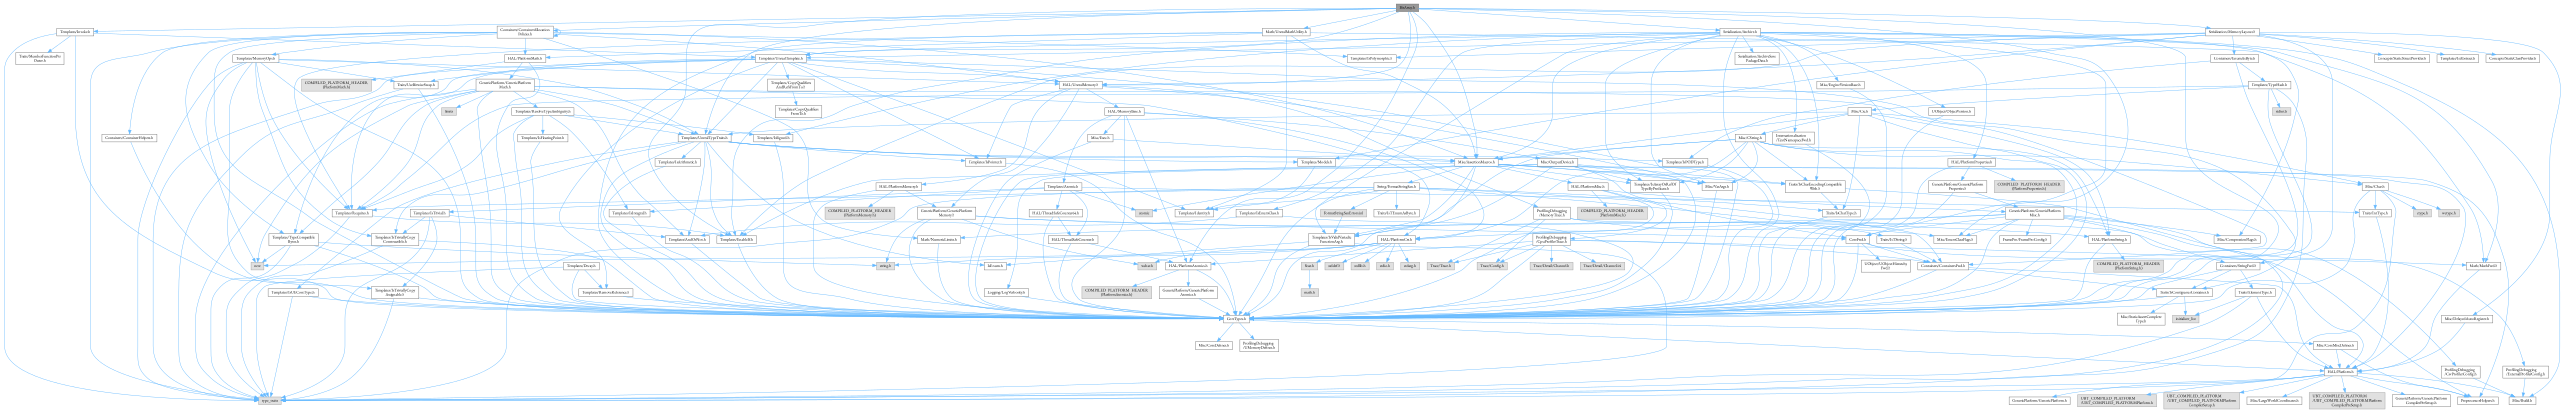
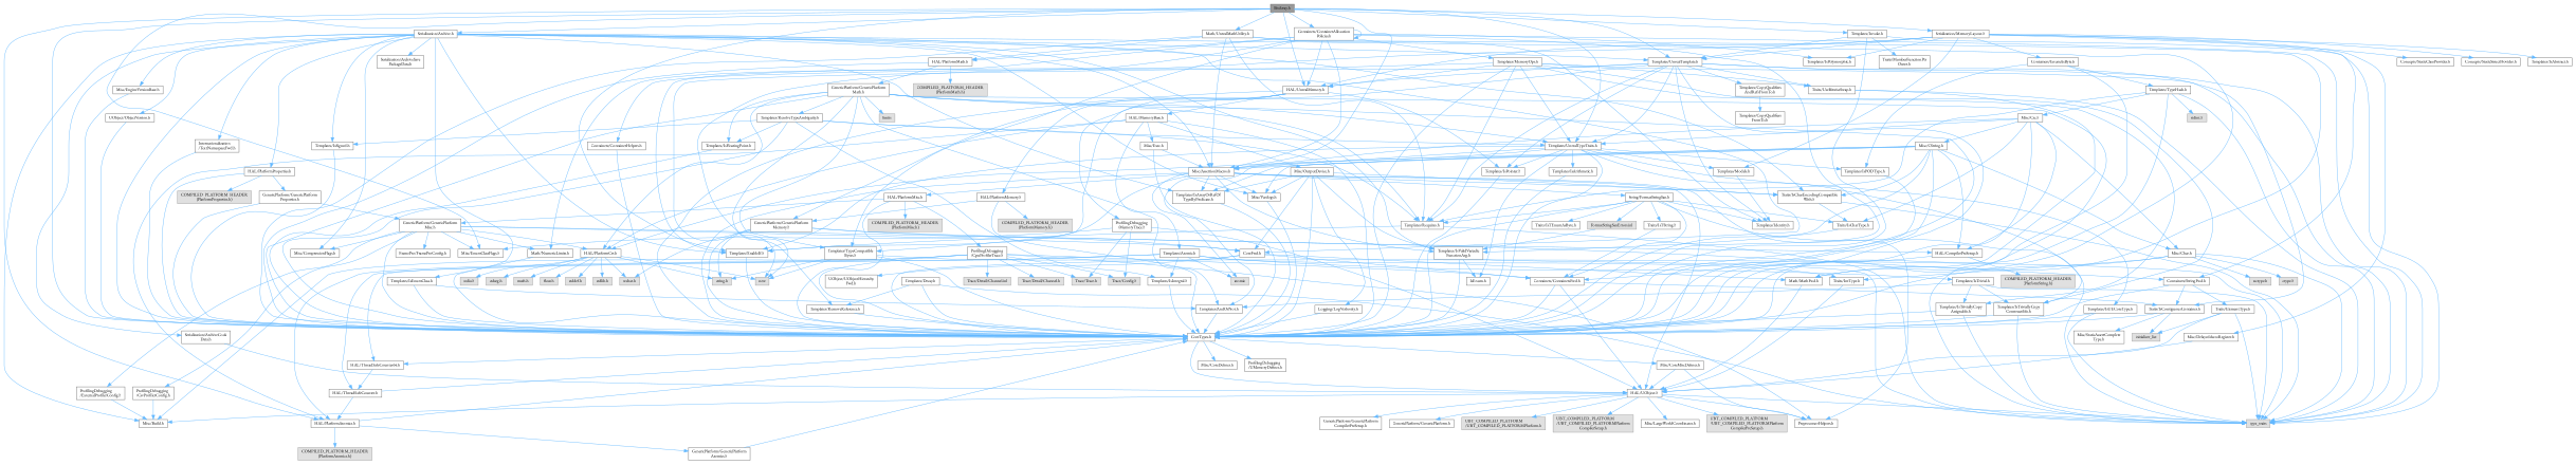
  digraph {
    fontname="EB Garamond"
    node [color=grey40 fillcolor=white fontname="EB Garamond" fontsize=10 shape=box style=filled]
    edge [color=steelblue1 fontname="EB Garamond" fontsize=10 labelfontname=Helvetica labelfontsize=10 style=solid]
    n1 [color=gray40 fillcolor=grey60 fontcolor=black height=0.2 label="BitArray.h" width=0.4]
    n2 [height=0.2 label="Containers/ContainerAllocation\lPolicies.h" width=0.4]
    n3 [height=0.2 label="CoreTypes.h" width=0.4]
    n4 [height=0.2 label="Templates/UnrealTypeTraits.h" width=0.4]
    n5 [height=0.2 label="Misc/AssertionMacros.h" width=0.4]
    n6 [height=0.2 label="Misc/EnumClassFlags.h" width=0.4]
    n7 [height=0.2 label="HAL/PlatformAtomics.h" width=0.4]
    n8 [height=0.2 label="Templates/EnableIf.h" width=0.4]
    n9 [height=0.2 label="HAL/UnrealMemory.h" width=0.4]
    n10 [height=0.2 label="Math/UnrealMathUtility.h" width=0.4]
    n11 [height=0.2 label="Serialization/Archive.h" width=0.4]
    n12 [height=0.2 label="Templates/UnrealTemplate.h" width=0.4]
    n13 [height=0.2 label="Serialization/MemoryLayout.h" width=0.4]
    n14 [height=0.2 label="Templates/Invoke.h" width=0.4]
    n15 [color=grey60 fillcolor="#E0E0E0" height=0.2 label=type_traits width=0.4]
    n16 [height=0.2 label="Containers/ContainerHelpers.h" width=0.4]
    n17 [height=0.2 label="HAL/PlatformMath.h" width=0.4]
    n18 [height=0.2 label="Math/NumericLimits.h" width=0.4]
    n19 [height=0.2 label="Templates/TypeCompatible\lBytes.h" width=0.4]
    n20 [height=0.2 label="Templates/IsPolymorphic.h" width=0.4]
    n21 [height=0.2 label="Templates/MemoryOps.h" width=0.4]
-   n22 [height=0.2 label="HAL/Platform.h" width=0.4]
+   n22 [height=0.2 label="HAL/UObject.h" width=0.4]
    n23 [height=0.2 label="ProfilingDebugging\l/UMemoryDefines.h" width=0.4]
    n24 [height=0.2 label="Misc/CoreMiscDefines.h" width=0.4]
    n25 [height=0.2 label="Misc/CoreDefines.h" width=0.4]
    n26 [height=0.2 label="Templates/AndOrNot.h" width=0.4]
    n27 [height=0.2 label="Templates/IsPointer.h" width=0.4]
    n28 [height=0.2 label="IsEnum.h" width=0.4]
    n29 [height=0.2 label="Templates/IsArithmetic.h" width=0.4]
    n30 [height=0.2 label="Templates/Models.h" width=0.4]
    n31 [height=0.2 label="Templates/IsPODType.h" width=0.4]
    n32 [height=0.2 label="Templates/IsUECoreType.h" width=0.4]
    n33 [height=0.2 label="Templates/IsTriviallyCopy\lConstructible.h" width=0.4]
    n34 [height=0.2 label="PreprocessorHelpers.h" width=0.4]
    n35 [height=0.2 label="HAL/PlatformMisc.h" width=0.4]
    n36 [height=0.2 label="Templates/IsArrayOrRefOf\lTypeByPredicate.h" width=0.4]
    n37 [height=0.2 label="Templates/IsValidVariadic\lFunctionArg.h" width=0.4]
    n38 [height=0.2 label="Traits/IsCharEncodingCompatible\lWith.h" width=0.4]
    n39 [height=0.2 label="Misc/VarArgs.h" width=0.4]
    n40 [height=0.2 label="String/FormatStringSan.h" width=0.4]
    n41 [color=grey60 fillcolor="#E0E0E0" height=0.2 label=atomic width=0.4]
    n42 [height=0.2 label="GenericPlatform/GenericPlatform\lAtomics.h" width=0.4]
    n43 [color=grey60 fillcolor="#E0E0E0" height=0.2 label="COMPILED_PLATFORM_HEADER\l(PlatformAtomics.h)" width=0.4]
    n44 [height=0.2 label="GenericPlatform/GenericPlatform\lMemory.h" width=0.4]
    n45 [height=0.2 label="HAL/MemoryBase.h" width=0.4]
    n46 [height=0.2 label="HAL/PlatformMemory.h" width=0.4]
    n47 [height=0.2 label="ProfilingDebugging\l/MemoryTrace.h" width=0.4]
    n48 [height=0.2 label="Templates/Requires.h" width=0.4]
    n49 [height=0.2 label="Math/MathFwd.h" width=0.4]
    n50 [height=0.2 label="Templates/Identity.h" width=0.4]
    n51 [height=0.2 label="Misc/Build.h" width=0.4]
    n52 [height=0.2 label="CoreFwd.h" width=0.4]
    n53 [height=0.2 label="Misc/CompressionFlags.h" width=0.4]
    n54 [height=0.2 label="Templates/IsSigned.h" width=0.4]
    n55 [height=0.2 label="HAL/PlatformProperties.h" width=0.4]
    n56 [height=0.2 label="Internationalization\l/TextNamespaceFwd.h" width=0.4]
    n57 [height=0.2 label="Misc/EngineVersionBase.h" width=0.4]
+   n58 [height=0.2 label="Serialization/ArchiveCook\lData.h" width=0.4]
    n59 [height=0.2 label="Serialization/ArchiveSave\lPackageData.h" width=0.4]
    n60 [height=0.2 label="Templates/IsEnumClass.h" width=0.4]
    n61 [height=0.2 label="UObject/ObjectVersion.h" width=0.4]
    n62 [height=0.2 label="Traits/IsContiguousContainer.h" width=0.4]
    n63 [height=0.2 label="Templates/RemoveReference.h" width=0.4]
    n64 [height=0.2 label="Traits/UseBitwiseSwap.h" width=0.4]
    n65 [height=0.2 label="Templates/CopyQualifiers\lAndRefsFromTo.h" width=0.4]
    n66 [height=0.2 label="Containers/StringFwd.h" width=0.4]
    n67 [height=0.2 label="Concepts/StaticClassProvider.h" width=0.4]
    n68 [height=0.2 label="Concepts/StaticStructProvider.h" width=0.4]
    n69 [height=0.2 label="Containers/EnumAsByte.h" width=0.4]
    n70 [height=0.2 label="Misc/DelayedAutoRegister.h" width=0.4]
    n71 [height=0.2 label="Templates/IsAbstract.h" width=0.4]
    n72 [height=0.2 label="Traits/MemberFunctionPtr\lOuter.h" width=0.4]
    n73 [height=0.2 label="GenericPlatform/GenericPlatform\lMath.h" width=0.4]
    n74 [color=grey60 fillcolor="#E0E0E0" height=0.2 label="COMPILED_PLATFORM_HEADER\l(PlatformMath.h)" width=0.4]
    n75 [color=grey60 fillcolor="#E0E0E0" height=0.2 label=new width=0.4]
    n76 [color=grey60 fillcolor="#E0E0E0" height=0.2 label="string.h" width=0.4]
    n77 [height=0.2 label="Templates/IsTriviallyCopy\lAssignable.h" width=0.4]
    n78 [height=0.2 label="Misc/LargeWorldCoordinates.h" width=0.4]
    n79 [color=grey60 fillcolor="#E0E0E0" height=0.2 label="UBT_COMPILED_PLATFORM\l/UBT_COMPILED_PLATFORMPlatform\lCompilerPreSetup.h" width=0.4]
    n80 [height=0.2 label="GenericPlatform/GenericPlatform\lCompilerPreSetup.h" width=0.4]
    n81 [height=0.2 label="GenericPlatform/GenericPlatform.h" width=0.4]
    n82 [color=grey60 fillcolor="#E0E0E0" height=0.2 label="UBT_COMPILED_PLATFORM\l/UBT_COMPILED_PLATFORMPlatform.h" width=0.4]
    n83 [color=grey60 fillcolor="#E0E0E0" height=0.2 label="UBT_COMPILED_PLATFORM\l/UBT_COMPILED_PLATFORMPlatform\lCompilerSetup.h" width=0.4]
    n84 [height=0.2 label="Containers/ContainersFwd.h" width=0.4]
    n85 [height=0.2 label="HAL/PlatformCrt.h" width=0.4]
    n86 [height=0.2 label="Templates/IsFloatingPoint.h" width=0.4]
    n87 [height=0.2 label="Templates/ResolveTypeAmbiguity.h" width=0.4]
    n88 [color=grey60 fillcolor="#E0E0E0" height=0.2 label=limits width=0.4]
    n89 [color=grey60 fillcolor="#E0E0E0" height=0.2 label="wchar.h" width=0.4]
    n90 [color=grey60 fillcolor="#E0E0E0" height=0.2 label="stddef.h" width=0.4]
    n91 [color=grey60 fillcolor="#E0E0E0" height=0.2 label="stdlib.h" width=0.4]
    n92 [color=grey60 fillcolor="#E0E0E0" height=0.2 label="stdio.h" width=0.4]
    n93 [color=grey60 fillcolor="#E0E0E0" height=0.2 label="stdarg.h" width=0.4]
    n94 [color=grey60 fillcolor="#E0E0E0" height=0.2 label="math.h" width=0.4]
    n95 [color=grey60 fillcolor="#E0E0E0" height=0.2 label="float.h" width=0.4]
    n96 [height=0.2 label="Templates/Decay.h" width=0.4]
    n97 [height=0.2 label="Templates/IsIntegral.h" width=0.4]
    n98 [height=0.2 label="Misc/StaticAssertComplete\lType.h" width=0.4]
    n99 [color=grey60 fillcolor="#E0E0E0" height=0.2 label=initializer_list width=0.4]
    n100 [height=0.2 label="GenericPlatform/GenericPlatform\lMisc.h" width=0.4]
    n101 [color=grey60 fillcolor="#E0E0E0" height=0.2 label="COMPILED_PLATFORM_HEADER\l(PlatformMisc.h)" width=0.4]
    n102 [height=0.2 label="ProfilingDebugging\l/CpuProfilerTrace.h" width=0.4]
    n103 [height=0.2 label="Traits/IsCharType.h" width=0.4]
    n104 [height=0.2 label="Traits/IsTEnumAsByte.h" width=0.4]
    n105 [height=0.2 label="Traits/IsTString.h" width=0.4]
    n106 [color=grey60 fillcolor="#E0E0E0" height=0.2 label="FormatStringSanErrors.inl" width=0.4]
    n107 [height=0.2 label="FramePro/FrameProConfig.h" width=0.4]
    n108 [height=0.2 label="ProfilingDebugging\l/CsvProfilerConfig.h" width=0.4]
    n109 [height=0.2 label="ProfilingDebugging\l/ExternalProfilerConfig.h" width=0.4]
    n110 [color=grey60 fillcolor="#E0E0E0" height=0.2 label="Trace/Config.h" width=0.4]
    n111 [color=grey60 fillcolor="#E0E0E0" height=0.2 label="Trace/Detail/Channel.h" width=0.4]
    n112 [color=grey60 fillcolor="#E0E0E0" height=0.2 label="Trace/Detail/Channel.inl" width=0.4]
    n113 [color=grey60 fillcolor="#E0E0E0" height=0.2 label="Trace/Trace.h" width=0.4]
    n114 [height=0.2 label="Traits/ElementType.h" width=0.4]
    n115 [height=0.2 label="UObject/UObjectHierarchy\lFwd.h" width=0.4]
-   n116 [height=0.2 label="HAL/PlatformString.h" width=0.4]
+   n116 [height=0.2 label="HAL/CompilerPreSetup.h" width=0.4]
    n117 [height=0.2 label="Misc/Exec.h" width=0.4]
    n118 [height=0.2 label="Misc/OutputDevice.h" width=0.4]
    n119 [height=0.2 label="Templates/Atomic.h" width=0.4]
    n120 [color=grey60 fillcolor="#E0E0E0" height=0.2 label="COMPILED_PLATFORM_HEADER\l(PlatformMemory.h)" width=0.4]
    n121 [color=grey60 fillcolor="#E0E0E0" height=0.2 label="COMPILED_PLATFORM_HEADER\l(PlatformString.h)" width=0.4]
    n122 [height=0.2 label="Logging/LogVerbosity.h" width=0.4]
    n123 [height=0.2 label="HAL/ThreadSafeCounter.h" width=0.4]
    n124 [height=0.2 label="HAL/ThreadSafeCounter64.h" width=0.4]
    n125 [height=0.2 label="Templates/IsTrivial.h" width=0.4]
    n126 [height=0.2 label="Traits/IntType.h" width=0.4]
    n127 [height=0.2 label="GenericPlatform/GenericPlatform\lProperties.h" width=0.4]
    n128 [color=grey60 fillcolor="#E0E0E0" height=0.2 label="COMPILED_PLATFORM_HEADER\l(PlatformProperties.h)" width=0.4]
    n129 [height=0.2 label="Templates/CopyQualifiers\lFromTo.h" width=0.4]
    n130 [height=0.2 label="Templates/TypeHash.h" width=0.4]
    n131 [height=0.2 label="Misc/Crc.h" width=0.4]
    n132 [color=grey60 fillcolor="#E0E0E0" height=0.2 label="stdint.h" width=0.4]
    n133 [height=0.2 label="Misc/CString.h" width=0.4]
    n134 [height=0.2 label="Misc/Char.h" width=0.4]
    n135 [color=grey60 fillcolor="#E0E0E0" height=0.2 label="ctype.h" width=0.4]
    n136 [color=grey60 fillcolor="#E0E0E0" height=0.2 label="wctype.h" width=0.4]
    n1 -> n2
    n1 -> n3
    n1 -> n4
    n1 -> n5
    n1 -> n6
    n1 -> n7
    n1 -> n8
    n1 -> n9
    n1 -> n10
    n1 -> n11
    n1 -> n12
    n1 -> n13
    n1 -> n14
    n2 -> n2
    n2 -> n3
    n2 -> n5
    n2 -> n9
    n2 -> n15
    n2 -> n16
    n2 -> n17
    n2 -> n18
    n2 -> n19
    n2 -> n20
    n2 -> n21
    n3 -> n22
    n3 -> n23
    n3 -> n24
    n3 -> n25
    n4 -> n3
    n4 -> n5
    n4 -> n8
    n4 -> n26
    n4 -> n27
    n4 -> n28
    n4 -> n29
    n4 -> n30
    n4 -> n31
    n4 -> n32
    n4 -> n33
    n5 -> n3
    n5 -> n8
    n5 -> n22
    n5 -> n34
    n5 -> n35
    n5 -> n36
    n5 -> n37
    n5 -> n38
    n5 -> n39
    n5 -> n40
    n5 -> n41
    n7 -> n3
    n7 -> n42
    n7 -> n43
    n8 -> n3
    n9 -> n3
    n9 -> n27
    n9 -> n44
    n9 -> n45
    n9 -> n46
    n9 -> n47
    n10 -> n3
    n10 -> n5
    n10 -> n17
    n10 -> n48
    n10 -> n49
    n10 -> n50
    n11 -> n3
    n11 -> n5
    n11 -> n8
    n11 -> n12
    n11 -> n36
    n11 -> n37
    n11 -> n38
    n11 -> n39
    n11 -> n49
    n11 -> n51
    n11 -> n52
    n11 -> n53
    n11 -> n54
    n11 -> n55
    n11 -> n56
    n11 -> n57
+   n11 -> n58
    n11 -> n59
    n11 -> n60
    n11 -> n61
    n12 -> n3
    n12 -> n4
    n12 -> n9
    n12 -> n15
    n12 -> n19
    n12 -> n27
    n12 -> n48
    n12 -> n50
    n12 -> n62
    n12 -> n63
    n12 -> n64
    n12 -> n65
    n13 -> n8
    n13 -> n9
    n13 -> n12
    n13 -> n20
    n13 -> n30
    n13 -> n66
    n13 -> n67
    n13 -> n68
    n13 -> n69
    n13 -> n70
    n13 -> n71
    n14 -> n3
    n14 -> n12
    n14 -> n15
    n14 -> n72
    n16 -> n3
    n17 -> n3
    n17 -> n73
    n17 -> n74
    n18 -> n3
    n19 -> n3
    n19 -> n15
    n19 -> n75
    n19 -> n76
    n21 -> n3
    n21 -> n4
    n21 -> n9
    n21 -> n15
    n21 -> n33
    n21 -> n48
    n21 -> n64
    n21 -> n75
    n21 -> n77
    n22 -> n15
    n22 -> n34
    n22 -> n51
    n22 -> n78
    n22 -> n79
    n22 -> n80
    n22 -> n81
    n22 -> n82
    n22 -> n83
    n24 -> n22
    n24 -> n34
    n26 -> n3
    n27 -> n3
    n29 -> n3
    n30 -> n50
    n31 -> n3
    n32 -> n3
    n32 -> n15
    n33 -> n3
    n33 -> n15
    n35 -> n3
    n35 -> n100
    n35 -> n101
    n35 -> n102
    n36 -> n3
    n37 -> n3
    n37 -> n15
    n37 -> n28
    n38 -> n15
    n38 -> n103
    n39 -> n3
    n40 -> n3
    n40 -> n15
    n40 -> n48
    n40 -> n50
    n40 -> n84
    n40 -> n103
    n40 -> n104
    n40 -> n105
    n40 -> n106
    n42 -> n3
    n44 -> n3
    n44 -> n52
    n44 -> n76
    n44 -> n89
    n44 -> n116
    n45 -> n3
    n45 -> n7
    n45 -> n85
    n45 -> n117
    n45 -> n118
    n45 -> n119
    n46 -> n3
    n46 -> n44
    n46 -> n120
    n47 -> n6
    n47 -> n22
    n47 -> n110
    n47 -> n113
    n48 -> n8
    n48 -> n15
    n49 -> n22
    n52 -> n3
    n52 -> n49
    n52 -> n84
    n52 -> n115
    n54 -> n3
    n55 -> n3
    n55 -> n127
    n55 -> n128
    n56 -> n3
    n57 -> n3
+   n58 -> n22
    n60 -> n3
    n60 -> n26
    n61 -> n3
    n62 -> n3
    n62 -> n98
    n62 -> n99
    n63 -> n3
    n64 -> n3
    n64 -> n15
    n65 -> n129
    n66 -> n3
    n66 -> n62
    n66 -> n114
    n69 -> n3
    n69 -> n31
    n69 -> n130
    n70 -> n22
    n73 -> n3
    n73 -> n4
    n73 -> n15
    n73 -> n19
    n73 -> n26
    n73 -> n48
    n73 -> n75
    n73 -> n84
    n73 -> n85
+   n73 -> n86
    n73 -> n87
    n73 -> n88
    n77 -> n3
    n77 -> n15
    n84 -> n3
    n84 -> n22
    n84 -> n62
    n85 -> n75
    n85 -> n76
    n85 -> n89
    n85 -> n90
    n85 -> n91
    n85 -> n92
    n85 -> n93
-   n95 -> n94
+   n85 -> n94
    n85 -> n95
    n86 -> n3
    n87 -> n3
    n87 -> n4
    n87 -> n48
    n87 -> n54
    n87 -> n86
    n87 -> n97
    n96 -> n3
    n96 -> n15
    n96 -> n63
    n97 -> n3
    n100 -> n3
    n100 -> n6
    n100 -> n18
    n100 -> n52
    n100 -> n53
    n100 -> n66
    n100 -> n85
    n100 -> n107
    n100 -> n108
    n100 -> n109
    n102 -> n3
    n102 -> n7
    n102 -> n34
+   n102 -> n51
    n102 -> n84
    n102 -> n110
    n102 -> n111
    n102 -> n112
    n102 -> n113
    n103 -> n3
    n105 -> n84
    n106 -> n37
    n108 -> n51
    n109 -> n51
    n114 -> n15
    n114 -> n22
    n114 -> n99
    n116 -> n3
    n116 -> n121
    n117 -> n3
    n117 -> n5
    n118 -> n3
    n118 -> n36
    n118 -> n37
    n118 -> n38
    n118 -> n39
    n118 -> n52
    n118 -> n122
    n119 -> n41
    n119 -> n97
    n119 -> n123
    n119 -> n124
    n119 -> n125
    n119 -> n126
    n122 -> n3
    n123 -> n3
    n123 -> n7
-   n124 -> n3
+   n3 -> n124
    n124 -> n123
    n125 -> n15
    n125 -> n26
    n125 -> n33
    n125 -> n77
    n126 -> n22
    n127 -> n3
    n127 -> n100
    n130 -> n3
    n130 -> n15
    n130 -> n48
    n130 -> n131
    n130 -> n132
    n131 -> n3
    n131 -> n4
    n131 -> n5
    n131 -> n103
    n131 -> n116
    n131 -> n133
    n131 -> n134
    n133 -> n3
    n133 -> n5
    n133 -> n36
    n133 -> n37
    n133 -> n38
    n133 -> n39
    n133 -> n85
    n133 -> n116
    n133 -> n134
    n134 -> n3
    n134 -> n15
    n134 -> n126
    n134 -> n135
    n134 -> n136
  }
